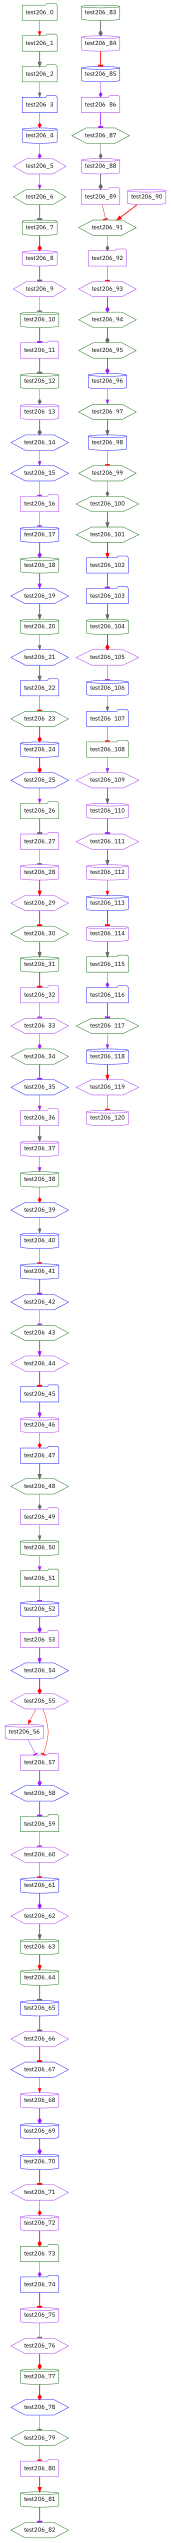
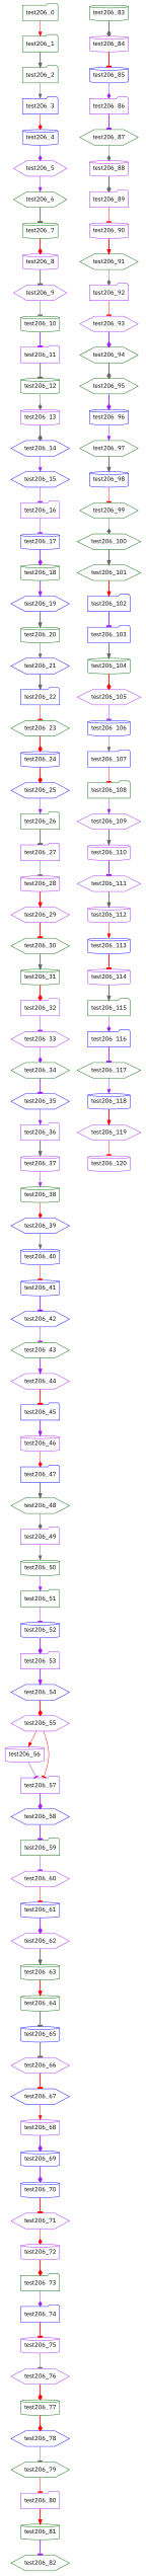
  digraph {
    fontname="IBM Plex Sans"
    node [color=purple fontname="IBM Plex Sans" shape=cylinder]
    edge [arrowhead=tee color=purple fontname="IBM Plex Sans" style=bold]
    test206_0 [color=darkgreen shape=folder]
    test206_1 [color=darkgreen shape=folder]
    test206_2 [color=darkgreen shape=folder]
    test206_3 [color=blue shape=folder]
    test206_4 [color=blue]
    test206_5 [shape=hexagon]
    test206_6 [color=darkgreen shape=hexagon]
    test206_7 [color=darkgreen]
    test206_8
    test206_9 [shape=hexagon]
    test206_10 [color=darkgreen]
    test206_11 [shape=folder]
    test206_12 [color=darkgreen]
    test206_13
    test206_14 [color=blue shape=hexagon]
    test206_15 [color=blue shape=hexagon]
    test206_16 [shape=folder]
    test206_17 [color=blue]
    test206_18 [color=darkgreen]
    test206_19 [color=blue shape=hexagon]
    test206_20 [color=darkgreen]
    test206_21 [color=blue shape=hexagon]
    test206_22 [color=blue shape=folder]
    test206_23 [color=darkgreen shape=hexagon]
    test206_24 [color=blue]
    test206_25 [color=blue shape=hexagon]
    test206_26 [color=darkgreen shape=folder]
    test206_27 [shape=folder]
    test206_28
    test206_29 [shape=hexagon]
    test206_30 [color=darkgreen shape=hexagon]
    test206_31 [color=darkgreen]
    test206_32 [shape=folder]
    test206_33 [shape=hexagon]
    test206_34 [color=darkgreen shape=hexagon]
    test206_35 [color=blue shape=hexagon]
    test206_36 [shape=folder]
    test206_37
    test206_38 [color=darkgreen]
    test206_39 [color=blue shape=hexagon]
    test206_40 [color=blue]
    test206_41 [color=blue]
    test206_42 [color=blue shape=hexagon]
    test206_43 [color=darkgreen shape=hexagon]
    test206_44 [shape=hexagon]
    test206_45 [color=blue shape=folder]
    test206_46
    test206_47 [color=blue shape=folder]
    test206_48 [color=darkgreen shape=hexagon]
    test206_49 [shape=folder]
    test206_50 [color=darkgreen]
    test206_51 [color=darkgreen shape=folder]
    test206_52 [color=blue]
    test206_53 [shape=folder]
    test206_54 [color=blue shape=hexagon]
    test206_55 [shape=hexagon]
    test206_56
    test206_57 [shape=folder]
    test206_58 [color=blue shape=hexagon]
    test206_59 [color=darkgreen shape=folder]
    test206_60 [shape=hexagon]
    test206_61 [color=blue]
    test206_62 [shape=hexagon]
    test206_63 [color=darkgreen]
    test206_64 [color=darkgreen]
    test206_65 [color=blue]
    test206_66 [shape=hexagon]
    test206_67 [color=blue shape=hexagon]
    test206_68
    test206_69 [color=blue]
    test206_70 [color=blue]
    test206_71 [shape=hexagon]
    test206_72
    test206_73 [color=darkgreen shape=folder]
    test206_74 [color=blue shape=folder]
    test206_75
    test206_76 [shape=hexagon]
    test206_77 [color=darkgreen]
    test206_78 [color=blue shape=hexagon]
    test206_79 [color=darkgreen shape=hexagon]
    test206_80 [shape=folder]
    test206_81 [color=darkgreen]
    test206_82 [color=darkgreen shape=hexagon]
    test206_83 [color=darkgreen]
    test206_84
    test206_85 [color=blue]
    test206_86 [shape=folder]
    test206_87 [color=darkgreen shape=hexagon]
    test206_88
    test206_89 [shape=folder]
    test206_90
    test206_91 [color=darkgreen shape=hexagon]
    test206_92 [shape=folder]
    test206_93 [shape=hexagon]
    test206_94 [color=darkgreen shape=hexagon]
    test206_95 [color=darkgreen shape=hexagon]
    test206_96 [color=blue]
    test206_97 [color=darkgreen shape=hexagon]
    test206_98 [color=blue]
    test206_99 [color=darkgreen shape=hexagon]
    test206_100 [color=darkgreen shape=hexagon]
    test206_101 [color=darkgreen shape=hexagon]
    test206_102 [color=blue shape=folder]
    test206_103 [color=blue shape=folder]
    test206_104 [color=darkgreen]
    test206_105 [shape=hexagon]
    test206_106 [color=blue]
    test206_107 [color=blue shape=folder]
    test206_108 [color=darkgreen shape=folder]
    test206_109 [shape=hexagon]
    test206_110
    test206_111 [shape=hexagon]
    test206_112
    test206_113 [color=blue]
    test206_114
    test206_115 [color=darkgreen shape=folder]
    test206_116 [color=blue shape=folder]
    test206_117 [color=darkgreen shape=hexagon]
    test206_118 [color=blue]
    test206_119 [shape=hexagon]
    test206_120
    test206_0 -> test206_1 [arrowhead=normal color=red style=solid]
    test206_1 -> test206_2 [arrowhead=normal color=gray40]
    test206_2 -> test206_3 [arrowhead=normal color=gray40 style=solid]
    test206_3 -> test206_4 [arrowhead=diamond color=red style=solid]
    test206_4 -> test206_5 [arrowhead=diamond style=solid]
    test206_5 -> test206_6 [arrowhead=normal style=solid]
    test206_6 -> test206_7 [color=gray40]
    test206_7 -> test206_8 [arrowhead=diamond color=red]
    test206_8 -> test206_9 [color=gray40]
    test206_9 -> test206_10 [color=gray40 style=solid]
    test206_10 -> test206_11
    test206_11 -> test206_12 [color=gray40]
    test206_12 -> test206_13 [arrowhead=diamond color=gray40 style=solid]
    test206_13 -> test206_14 [arrowhead=diamond color=gray40]
    test206_14 -> test206_15 [arrowhead=normal style=solid]
    test206_15 -> test206_16 [style=solid]
    test206_16 -> test206_17 [style=solid]
    test206_17 -> test206_18 [arrowhead=diamond]
    test206_18 -> test206_19 [arrowhead=normal]
    test206_19 -> test206_20 [arrowhead=normal color=gray40]
    test206_20 -> test206_21 [arrowhead=normal color=gray40 style=solid]
    test206_21 -> test206_22 [arrowhead=normal color=gray40]
    test206_22 -> test206_23 [color=red style=solid]
    test206_23 -> test206_24 [arrowhead=diamond color=red]
    test206_24 -> test206_25 [arrowhead=diamond color=red]
    test206_25 -> test206_26 [arrowhead=normal style=solid]
    test206_26 -> test206_27 [color=gray40]
    test206_27 -> test206_28 [color=gray40 style=solid]
    test206_28 -> test206_29 [arrowhead=normal color=red]
    test206_29 -> test206_30 [color=red]
    test206_30 -> test206_31 [arrowhead=normal color=gray40]
-   test206_31 -> test206_32 [color=red]
+   test206_31 -> test206_32 [arrowhead=diamond color=red]
    test206_32 -> test206_33 [style=solid]
    test206_33 -> test206_34 [arrowhead=diamond style=solid]
    test206_34 -> test206_35
    test206_35 -> test206_36 [arrowhead=normal style=solid]
    test206_36 -> test206_37 [arrowhead=normal color=gray40]
    test206_37 -> test206_38 [arrowhead=normal style=solid]
    test206_38 -> test206_39 [arrowhead=diamond color=red style=solid]
    test206_39 -> test206_40 [arrowhead=normal color=gray40 style=solid]
    test206_40 -> test206_41 [color=red style=solid]
    test206_41 -> test206_42
    test206_42 -> test206_43 [style=solid]
    test206_43 -> test206_44 [arrowhead=normal]
    test206_44 -> test206_45 [color=red]
    test206_45 -> test206_46 [arrowhead=normal]
    test206_46 -> test206_47 [arrowhead=diamond color=red style=solid]
    test206_47 -> test206_48 [arrowhead=normal color=gray40]
    test206_48 -> test206_49 [arrowhead=diamond color=gray40 style=solid]
    test206_49 -> test206_50 [arrowhead=normal color=gray40 style=solid]
    test206_50 -> test206_51 [arrowhead=normal style=solid]
    test206_51 -> test206_52 [style=solid]
    test206_52 -> test206_53 [arrowhead=diamond]
    test206_53 -> test206_54 [arrowhead=normal]
    test206_54 -> test206_55 [arrowhead=diamond color=red]
    test206_55 -> test206_56 [arrowhead=normal color=red style=solid]
    test206_55 -> test206_57 [color=red style=solid]
    test206_56 -> test206_57 [style=solid]
    test206_57 -> test206_58 [arrowhead=diamond]
    test206_58 -> test206_59
    test206_59 -> test206_60 [style=solid]
    test206_60 -> test206_61 [color=red style=solid]
    test206_61 -> test206_62 [arrowhead=diamond]
    test206_62 -> test206_63 [arrowhead=normal color=gray40]
    test206_63 -> test206_64 [arrowhead=normal color=red]
    test206_64 -> test206_65 [color=gray40]
    test206_65 -> test206_66 [color=gray40]
    test206_66 -> test206_67 [color=red]
    test206_67 -> test206_68 [arrowhead=normal color=red style=solid]
    test206_68 -> test206_69 [arrowhead=diamond]
    test206_69 -> test206_70 [arrowhead=diamond]
    test206_70 -> test206_71 [color=red]
    test206_71 -> test206_72 [arrowhead=diamond color=red style=solid]
    test206_72 -> test206_73 [arrowhead=diamond color=red]
    test206_73 -> test206_74 [arrowhead=diamond style=solid]
    test206_74 -> test206_75 [color=red]
    test206_75 -> test206_76 [color=gray40 style=solid]
    test206_76 -> test206_77 [arrowhead=diamond color=red]
    test206_77 -> test206_78 [arrowhead=diamond color=red]
    test206_78 -> test206_79 [color=gray40 style=solid]
    test206_79 -> test206_80 [color=red style=solid]
    test206_80 -> test206_81 [arrowhead=normal color=red]
    test206_81 -> test206_82
    test206_83 -> test206_84 [arrowhead=diamond color=gray40]
    test206_84 -> test206_85 [color=red]
    test206_85 -> test206_86 [arrowhead=diamond style=solid]
    test206_86 -> test206_87
    test206_87 -> test206_88 [arrowhead=diamond color=gray40 style=solid]
    test206_88 -> test206_89 [arrowhead=diamond color=gray40]
-   test206_89 -> test206_91 [color=red style=solid]
+   test206_89 -> test206_90 [color=red style=solid]
    test206_90 -> test206_91 [arrowhead=normal color=red]
    test206_91 -> test206_92 [arrowhead=diamond color=gray40 style=solid]
    test206_92 -> test206_93 [color=red style=solid]
    test206_93 -> test206_94 [arrowhead=diamond]
    test206_94 -> test206_95 [arrowhead=diamond color=gray40]
    test206_95 -> test206_96 [arrowhead=diamond]
    test206_96 -> test206_97 [arrowhead=normal style=solid]
    test206_97 -> test206_98 [arrowhead=normal color=gray40]
    test206_98 -> test206_99 [color=red style=solid]
    test206_99 -> test206_100 [arrowhead=diamond color=gray40 style=solid]
    test206_100 -> test206_101 [arrowhead=normal color=gray40]
    test206_101 -> test206_102 [arrowhead=normal color=red]
    test206_102 -> test206_103
    test206_103 -> test206_104 [arrowhead=normal color=gray40]
    test206_104 -> test206_105 [arrowhead=diamond color=red]
    test206_105 -> test206_106 [style=solid]
    test206_106 -> test206_107 [arrowhead=normal color=gray40 style=solid]
    test206_107 -> test206_108 [color=red style=solid]
    test206_108 -> test206_109 [arrowhead=normal style=solid]
    test206_109 -> test206_110 [arrowhead=normal color=gray40]
    test206_110 -> test206_111
    test206_111 -> test206_112 [arrowhead=normal color=gray40]
    test206_112 -> test206_113 [arrowhead=normal color=red style=solid]
    test206_113 -> test206_114 [color=red]
    test206_114 -> test206_115 [arrowhead=normal color=gray40]
    test206_115 -> test206_116 [arrowhead=diamond style=solid]
    test206_116 -> test206_117
    test206_117 -> test206_118 [arrowhead=normal style=solid]
    test206_118 -> test206_119 [arrowhead=normal color=red]
    test206_119 -> test206_120 [color=red style=solid]
  }
